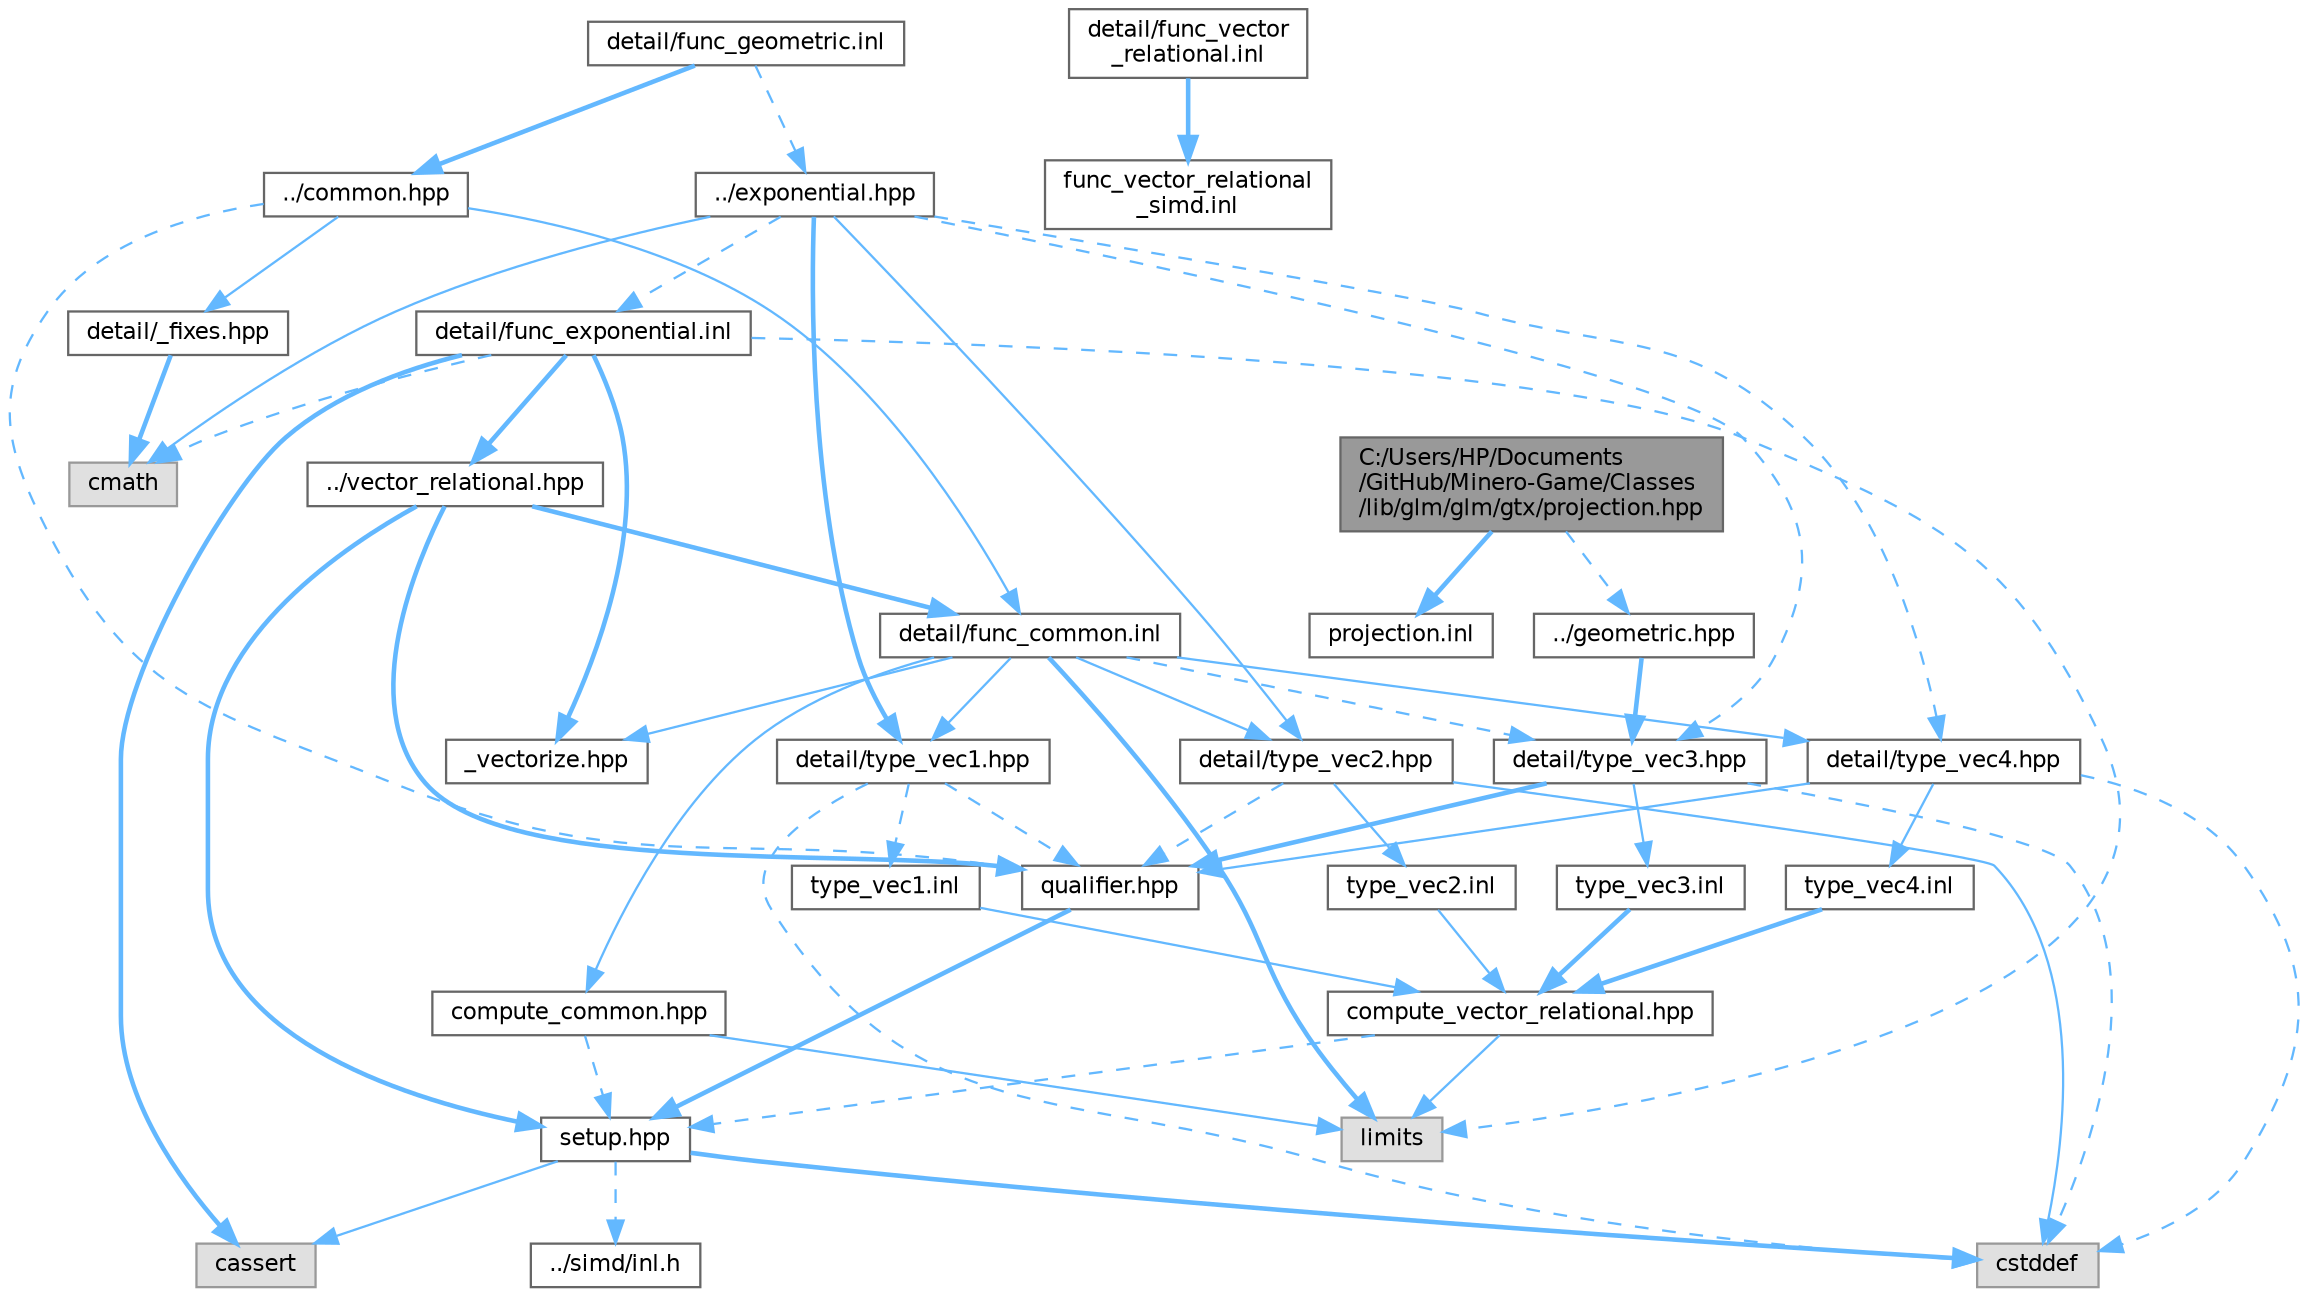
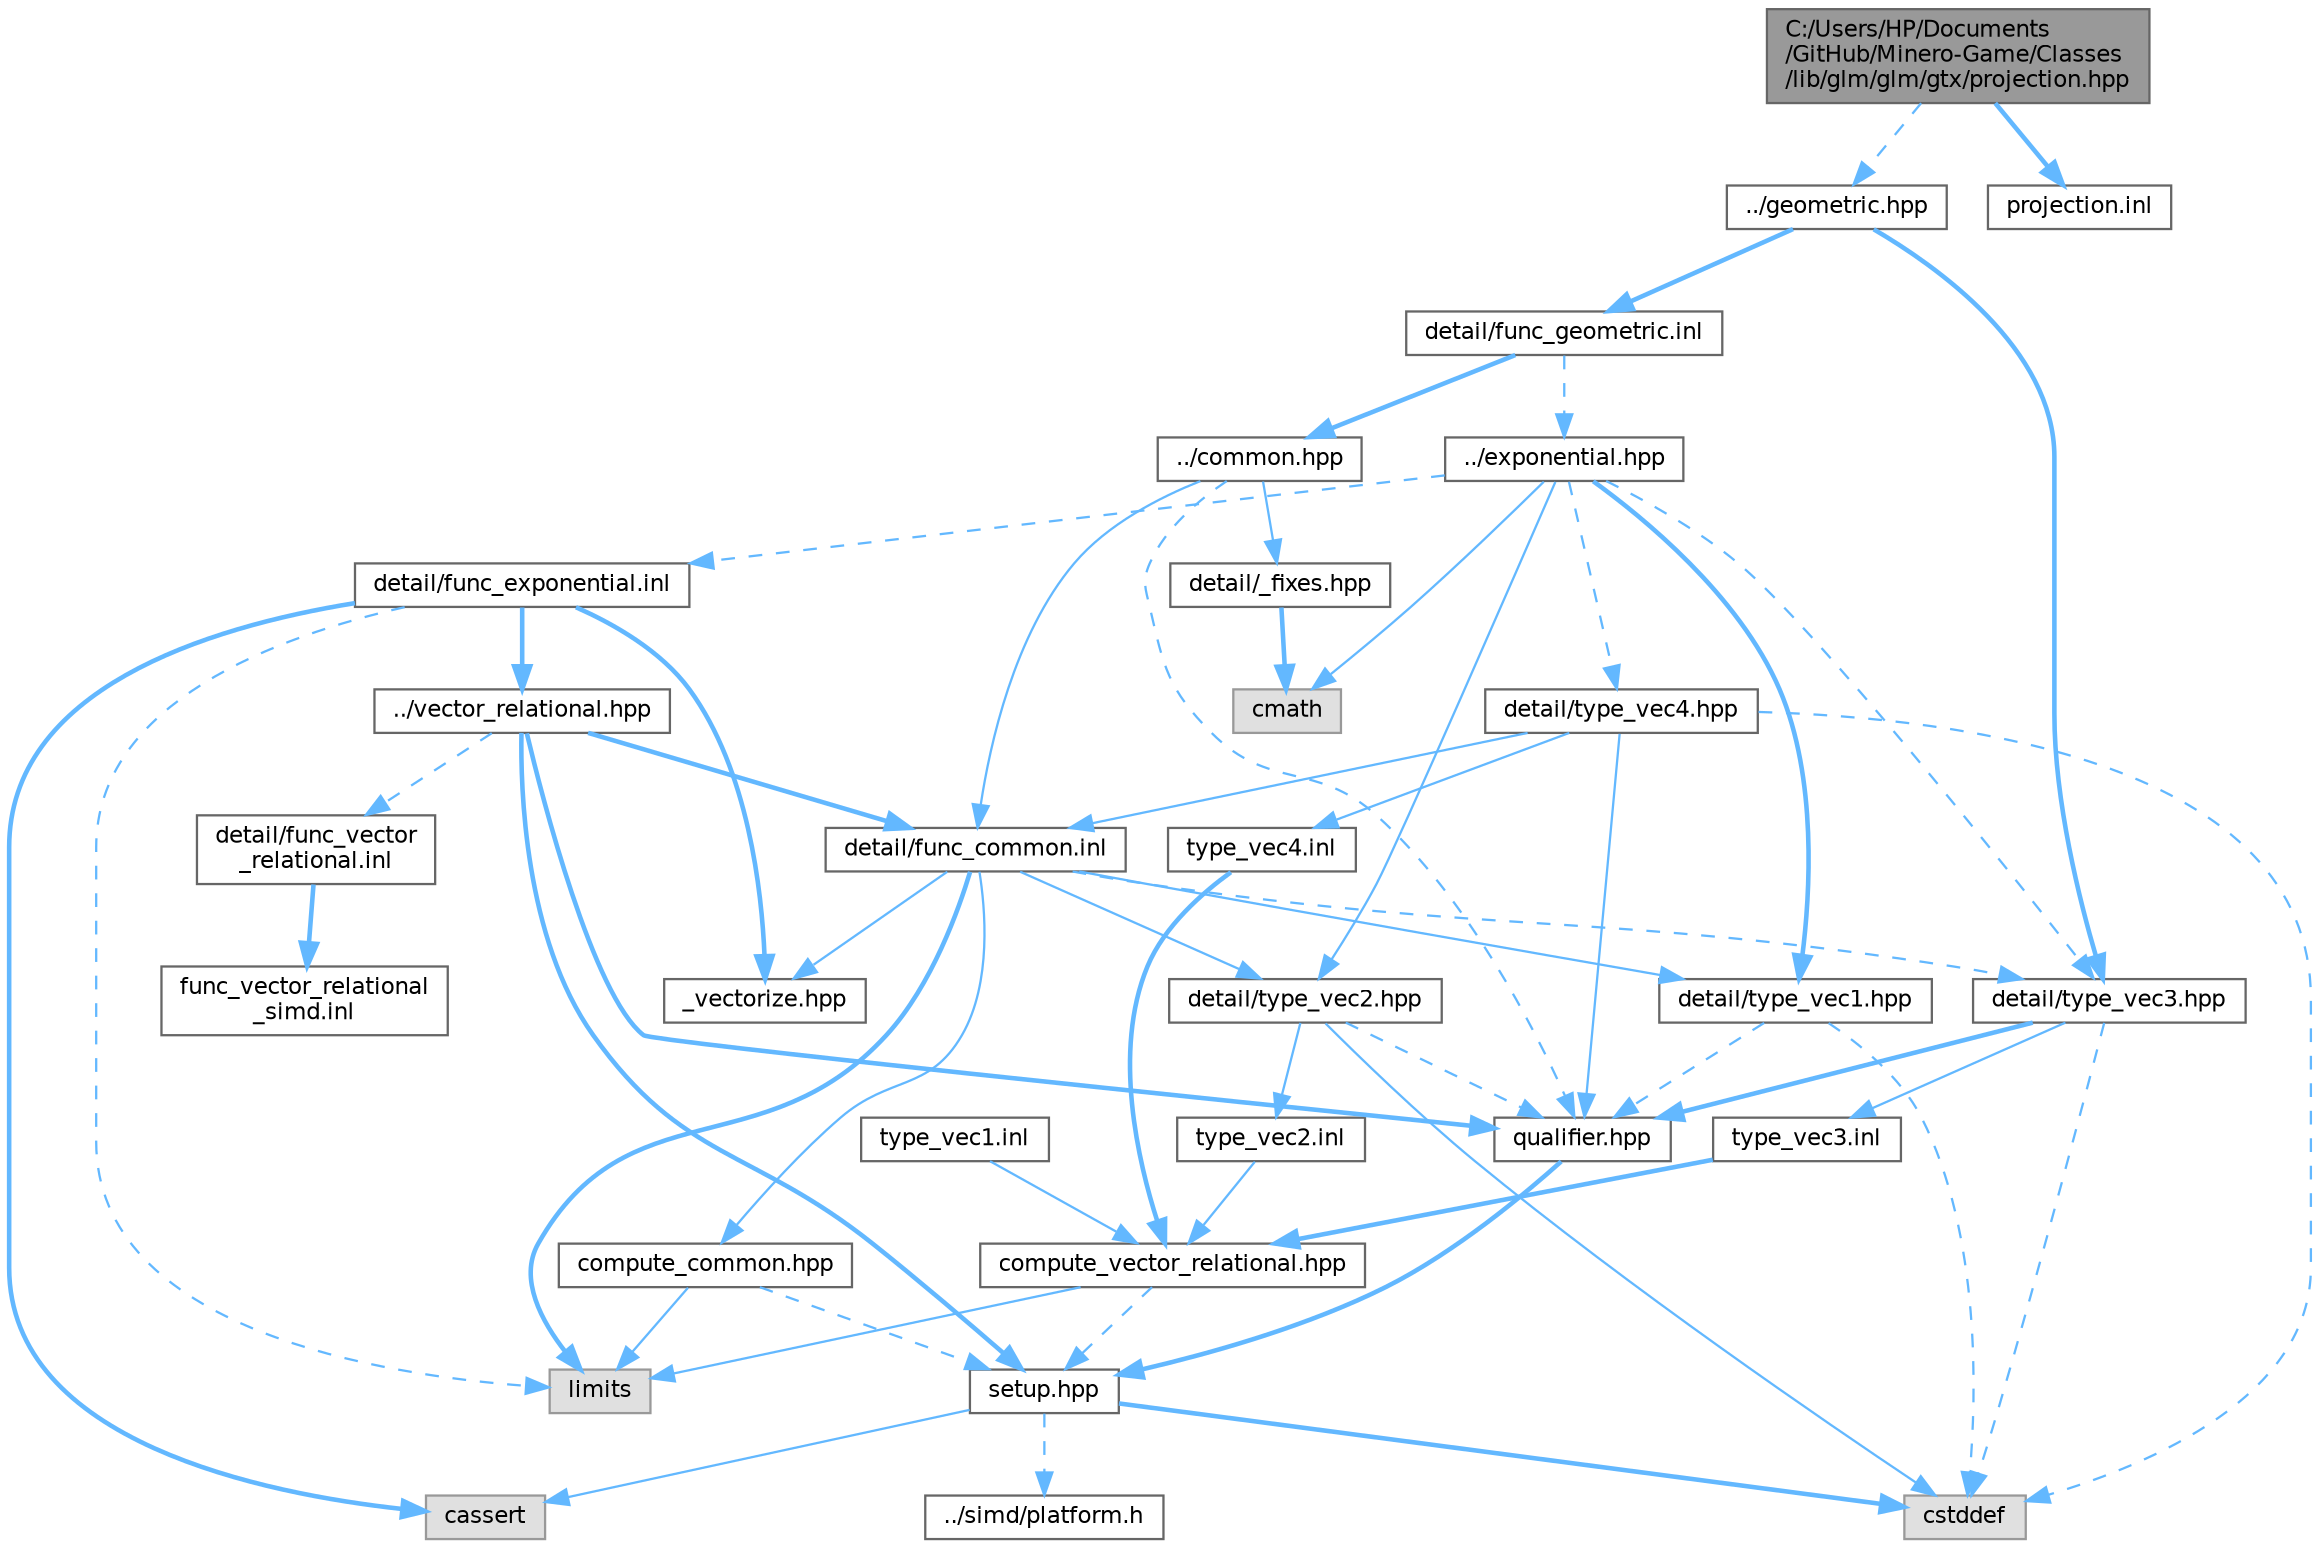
  digraph {
    node [color=grey40 fillcolor=white fontname=Helvetica fontsize=10 shape=box style=filled]
    edge [color=steelblue1 fontname=Helvetica fontsize=10 labelfontname=Helvetica labelfontsize=10 style=dashed]
    n1 [color=gray40 fillcolor=grey60 fontcolor=black height=0.2 label="C:/Users/HP/Documents\l/GitHub/Minero-Game/Classes\l/lib/glm/glm/gtx/projection.hpp" width=0.4]
    n2 [height=0.2 label="../geometric.hpp" width=0.4]
    n3 [height=0.2 label="projection.inl" width=0.4]
    n4 [height=0.2 label="detail/type_vec3.hpp" width=0.4]
    n5 [height=0.2 label="detail/func_geometric.inl" width=0.4]
    n6 [height=0.2 label="qualifier.hpp" width=0.4]
    n7 [color=grey60 fillcolor="#E0E0E0" height=0.2 label=cstddef width=0.4]
    n8 [height=0.2 label="type_vec3.inl" width=0.4]
    n9 [height=0.2 label="../exponential.hpp" width=0.4]
    n10 [height=0.2 label="../common.hpp" width=0.4]
    n11 [height=0.2 label="setup.hpp" width=0.4]
    n12 [height=0.2 label="compute_vector_relational.hpp" width=0.4]
    n13 [color=grey60 fillcolor="#E0E0E0" height=0.2 label=cassert width=0.4]
-   n14 [height=0.2 label="../simd/inl.h" width=0.4]
+   n14 [height=0.2 label="../simd/platform.h" width=0.4]
    n15 [color=grey60 fillcolor="#E0E0E0" height=0.2 label=limits width=0.4]
    n16 [height=0.2 label="detail/type_vec1.hpp" width=0.4]
    n17 [height=0.2 label="detail/type_vec2.hpp" width=0.4]
    n18 [height=0.2 label="detail/type_vec4.hpp" width=0.4]
    n19 [color=grey60 fillcolor="#E0E0E0" height=0.2 label=cmath width=0.4]
    n20 [height=0.2 label="detail/func_exponential.inl" width=0.4]
    n21 [height=0.2 label="detail/_fixes.hpp" width=0.4]
    n22 [height=0.2 label="detail/func_common.inl" width=0.4]
    n23 [height=0.2 label="type_vec1.inl" width=0.4]
    n24 [height=0.2 label="type_vec2.inl" width=0.4]
    n25 [height=0.2 label="type_vec4.inl" width=0.4]
    n26 [height=0.2 label="../vector_relational.hpp" width=0.4]
    n27 [height=0.2 label="_vectorize.hpp" width=0.4]
    n28 [height=0.2 label="detail/func_vector\l_relational.inl" width=0.4]
    n29 [height=0.2 label="func_vector_relational\l_simd.inl" width=0.4]
    n30 [height=0.2 label="compute_common.hpp" width=0.4]
    n1 -> n2
    n1 -> n3 [style=bold]
    n2 -> n4 [style=bold]
+   n2 -> n5 [style=bold]
    n4 -> n6 [style=bold]
    n4 -> n7
    n4 -> n8 [style=solid]
    n5 -> n9
    n5 -> n10 [style=bold]
    n6 -> n11 [style=bold]
    n8 -> n12 [style=bold]
    n9 -> n4
    n9 -> n16 [style=bold]
    n9 -> n17 [style=solid]
    n9 -> n18
    n9 -> n19 [style=solid]
    n9 -> n20
    n10 -> n6
    n10 -> n21 [style=solid]
    n10 -> n22 [style=solid]
    n11 -> n7 [style=bold]
    n11 -> n13 [style=solid]
    n11 -> n14
    n12 -> n11
    n12 -> n15 [style=solid]
    n16 -> n6
    n16 -> n7
-   n16 -> n23
    n17 -> n6
    n17 -> n7 [style=solid]
    n17 -> n24 [style=solid]
    n18 -> n6 [style=solid]
    n18 -> n7
    n18 -> n25 [style=solid]
    n20 -> n13 [style=bold]
    n20 -> n15
-   n20 -> n19
    n20 -> n26 [style=bold]
    n20 -> n27 [style=bold]
    n21 -> n19 [style=bold]
    n22 -> n4
    n22 -> n15 [style=bold]
    n22 -> n16 [style=solid]
    n22 -> n17 [style=solid]
-   n22 -> n18 [style=solid]
+   n18 -> n22 [style=solid]
    n22 -> n27 [style=solid]
    n22 -> n30 [style=solid]
    n23 -> n12 [style=solid]
    n24 -> n12 [style=solid]
    n25 -> n12 [style=bold]
    n26 -> n6 [style=bold]
    n26 -> n11 [style=bold]
    n26 -> n22 [style=bold]
+   n26 -> n28
    n28 -> n29 [style=bold]
    n30 -> n11
    n30 -> n15 [style=solid]
  }
